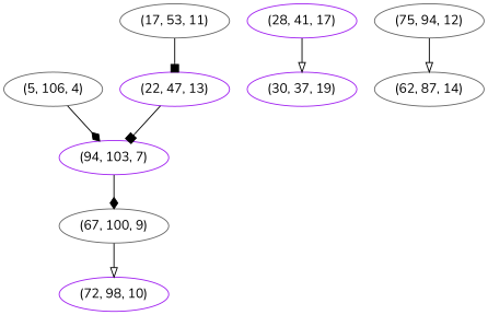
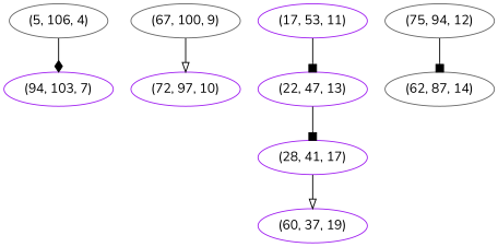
  digraph {
    fontname=Nunito
    node [color=purple fontname=Nunito]
    edge [arrowhead=onormal fontname=Nunito]
    "(5, 106, 4)" [color=gray40]
    n2 [label="(94, 103, 7)"]
    "(67, 100, 9)" [color=gray40]
-   "(17, 53, 11)" [color=gray40]
+   "(17, 53, 11)"
    "(22, 47, 13)"
    "(28, 41, 17)"
-   "(30, 37, 19)"
-   "(72, 97, 10)" [label="(72, 98, 10)"]
+   "(30, 37, 19)" [label="(60, 37, 19)"]
+   "(72, 97, 10)"
    "(75, 94, 12)" [color=gray40]
    n10 [color=gray40 label="(62, 87, 14)"]
    "(5, 106, 4)" -> n2 [arrowhead=diamond]
-   n2 -> "(67, 100, 9)" [arrowhead=diamond]
    "(67, 100, 9)" -> "(72, 97, 10)"
    "(17, 53, 11)" -> "(22, 47, 13)" [arrowhead=box]
-   "(22, 47, 13)" -> n2 [arrowhead=box]
+   "(22, 47, 13)" -> "(28, 41, 17)" [arrowhead=box]
    "(28, 41, 17)" -> "(30, 37, 19)"
-   "(75, 94, 12)" -> n10
+   "(75, 94, 12)" -> n10 [arrowhead=box]
  }
